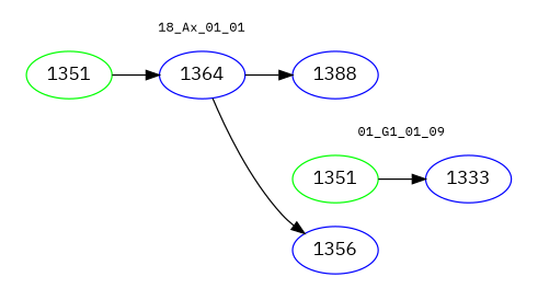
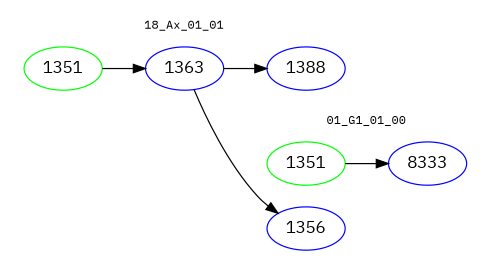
  digraph {
    fontname="IBM Plex Mono"
    rankdir=LR
    node [color=blue fontname="IBM Plex Mono"]
    edge [color=black fontname="IBM Plex Mono"]
    n1 [color=green label=1351]
-   n2 [label=1364]
+   n2 [label=1363]
    n3 [label=1388]
    n4 [color=green label=1351]
-   n5 [label=1333]
+   n5 [label=8333]
    n6 [label=1356]
    subgraph cluster_1 {
      color=white
      fontsize=10
      label="18_Ax_01_01"
      n1
      n2
      n3
    }
    subgraph cluster_2 {
      color=white
      fontsize=10
-     label="01_G1_01_09"
+     label="01_G1_01_00"
      n4
      n5
      n6
    }
    n1 -> n2
    n2 -> n3
    n2 -> n6
    n4 -> n5
  }
